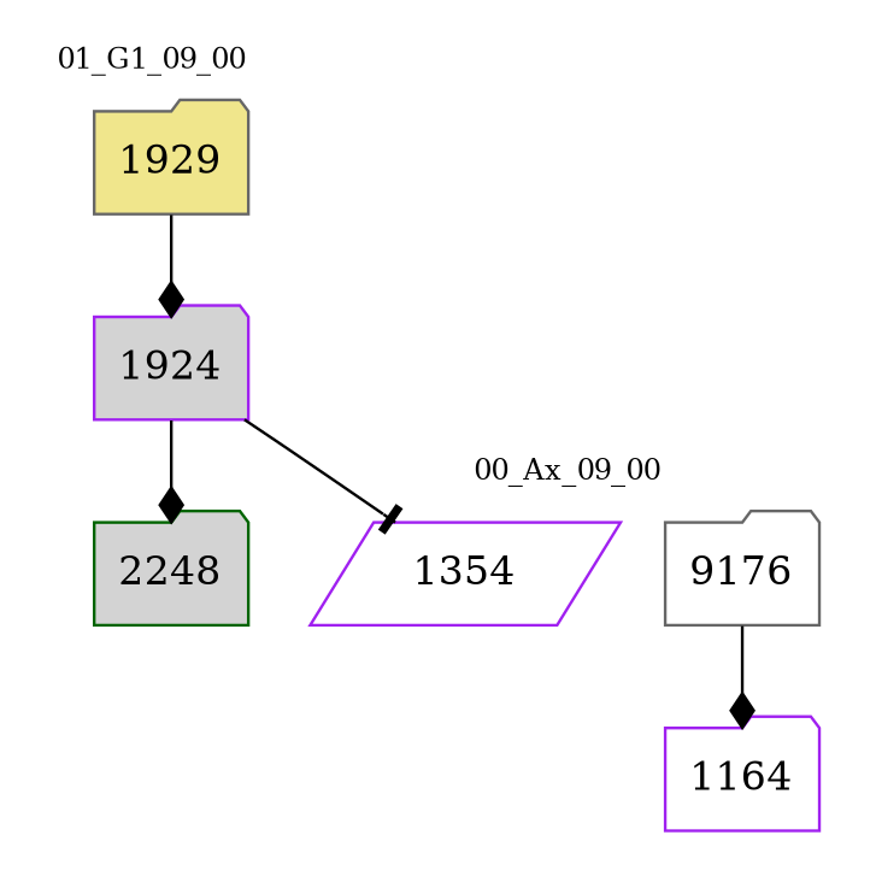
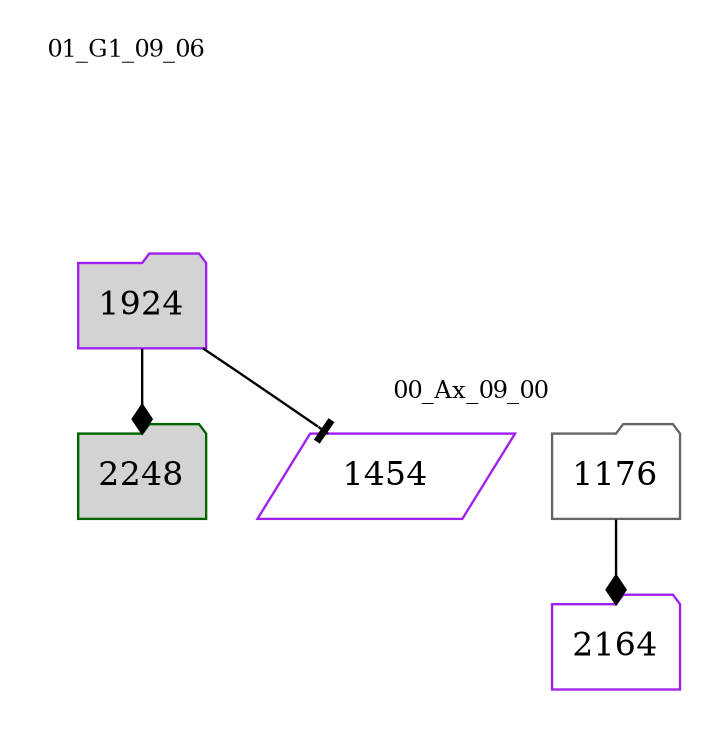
  digraph {
    node [color=purple fillcolor=white shape=folder style=filled]
    edge [arrowhead=diamond color=black]
-   n1 [color=gray40 label=9176]
-   n2 [label=1164]
-   n3 [label=1354 shape=parallelogram]
-   n4 [color=gray40 fillcolor=khaki label=1929]
+   n1 [color=gray40 label=1176]
+   n2 [label=2164]
+   n3 [label=1454 shape=parallelogram]
    n5 [fillcolor=lightgrey label=1924]
    n6 [color=darkgreen fillcolor=lightgrey label=2248]
    subgraph cluster_1 {
      color=white
      fontsize=10
      label="00_Ax_09_00"
      n1
      n2
      n3
    }
    subgraph cluster_2 {
      color=white
      fontsize=10
-     label="01_G1_09_00"
-     n4
+     label="01_G1_09_06"
      n5
      n6
    }
    n1 -> n2
-   n4 -> n5
    n5 -> n3 [arrowhead=tee]
    n5 -> n6
  }
